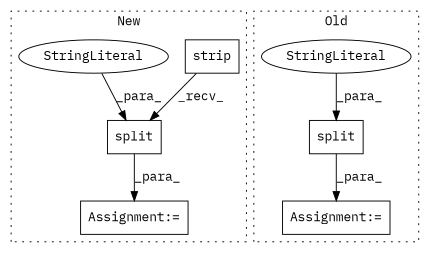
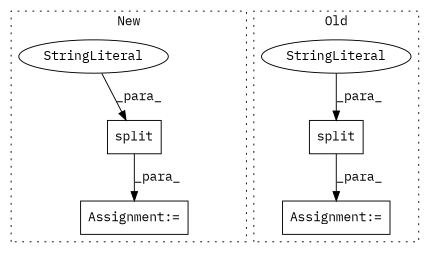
  digraph {
    fontname="IBM Plex Mono"
    node [a=32 l="6,1" shape=box fontname="IBM Plex Mono"]
    edge [fontname="IBM Plex Mono"]
-   n1 [l=7 label=strip s=1390]
    n2 [a=7 l=1 label="Assignment:=" s=1753]
    n3 [label=split s="1525,1534"]
    n4 [a=45 l=3 label=StringLiteral s=1531 shape=ellipse]
    n5 [label=split s="1481,1490"]
    n6 [a=45 l=3 label=StringLiteral s=1487 shape=ellipse]
    n7 [a=7 l=43 label="Assignment:=" s=1457]
    subgraph cluster_1 {
      label=New
      style=dotted
-     n1
      n2
      n3
      n4
    }
    subgraph cluster_2 {
      label=Old
      style=dotted
      n5
      n6
      n7
    }
-   n1 -> n3 [label=_recv_]
    n3 -> n2 [label=_para_]
    n4 -> n3 [label=_para_]
    n5 -> n7 [label=_para_]
    n6 -> n5 [label=_para_]
  }
